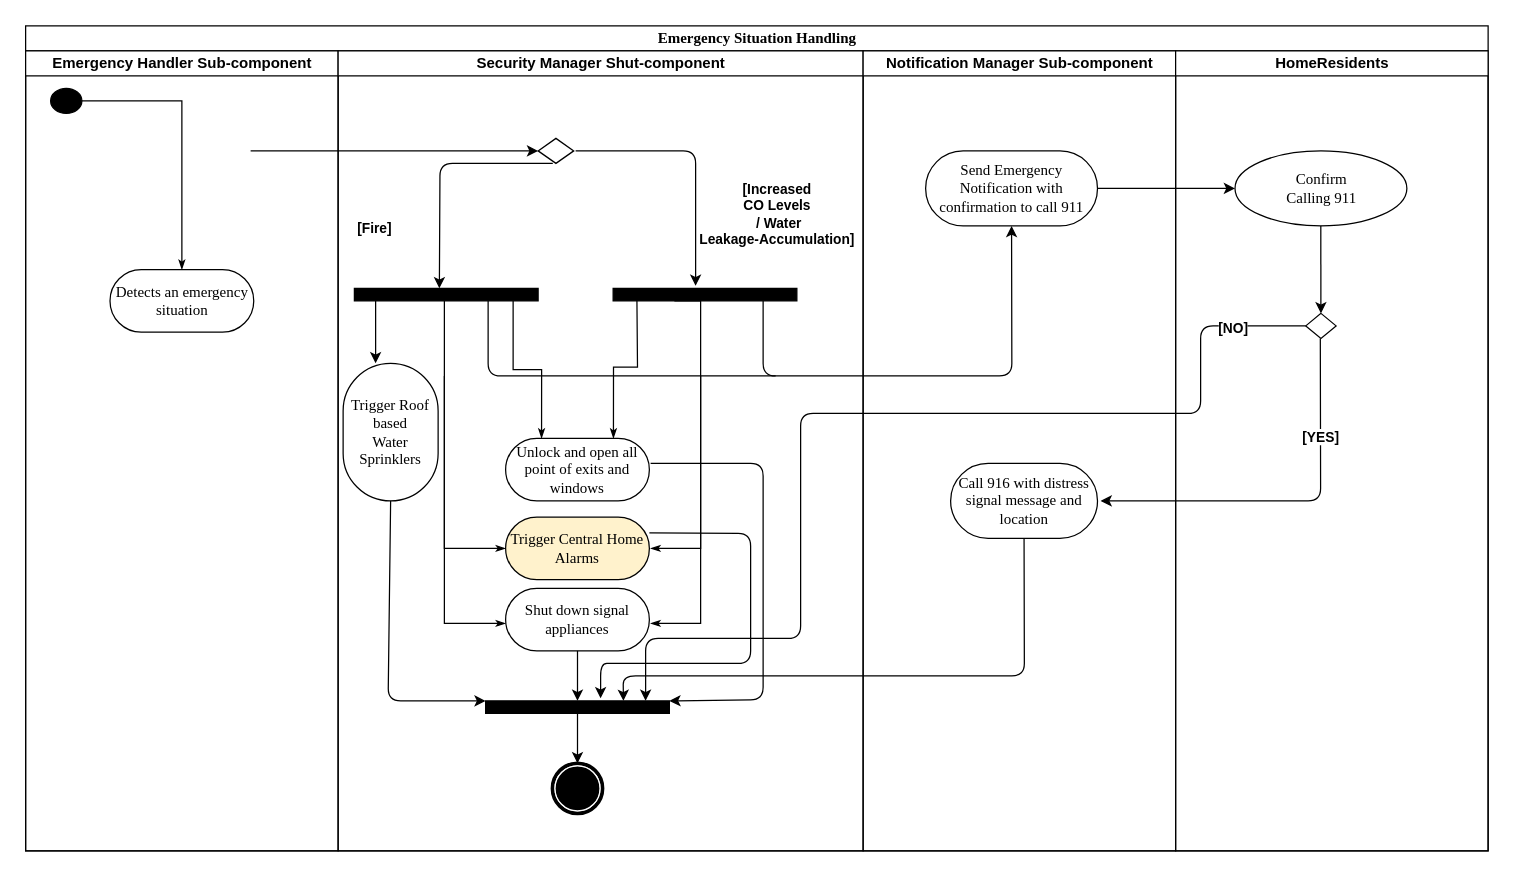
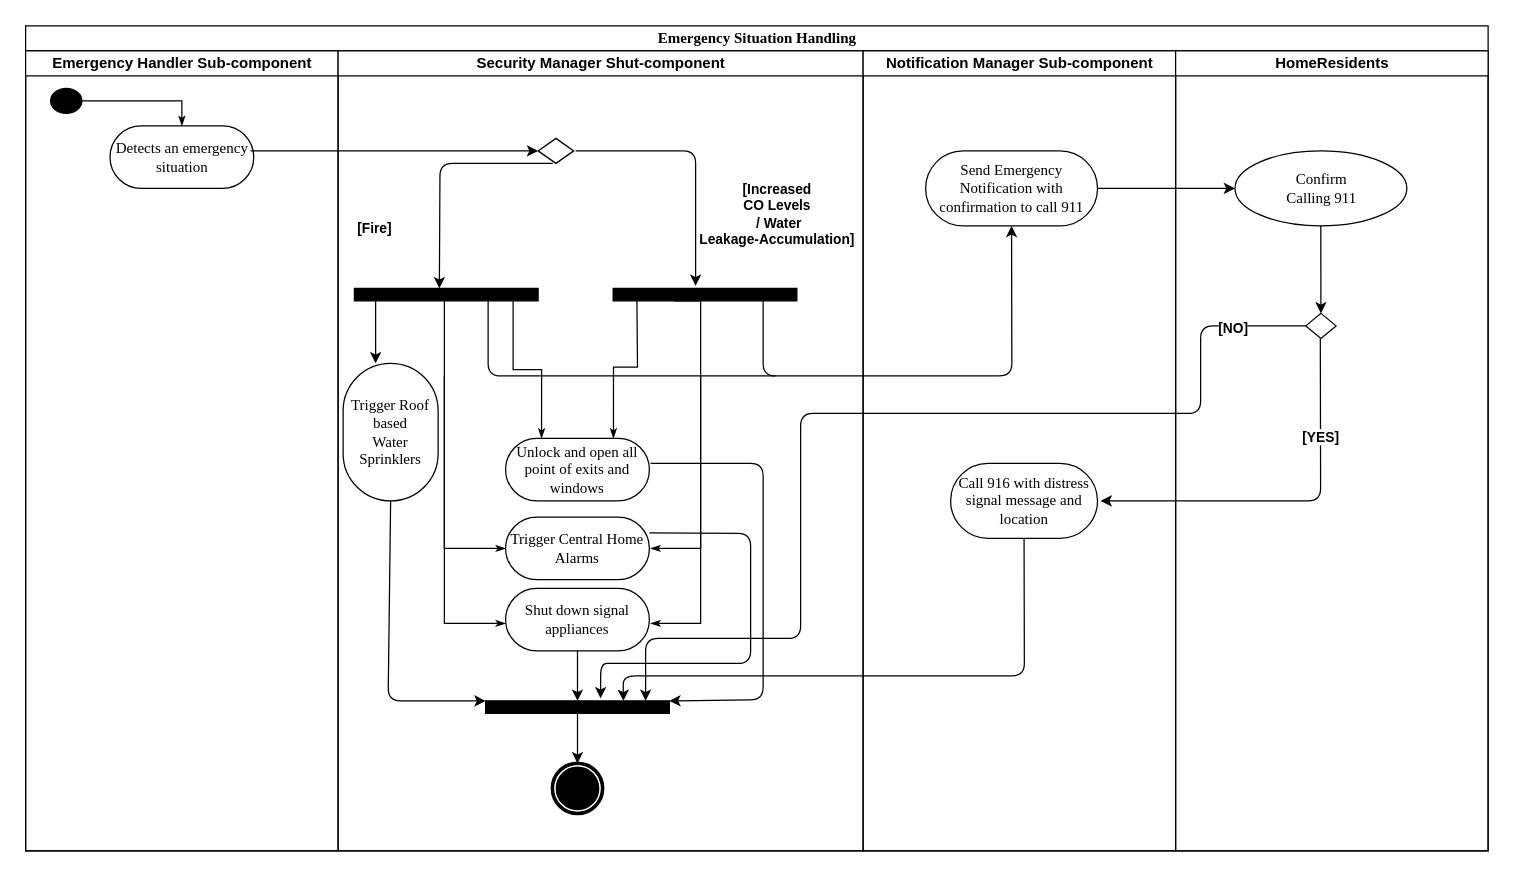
  <mxCell id="0" />
  <mxCell id="1" parent="0" />
  <mxCell id="2" value="Emergency Situation Handling" style="swimlane;html=1;childLayout=stackLayout;startSize=20;rounded=0;shadow=0;comic=0;labelBackgroundColor=none;strokeWidth=1;fontFamily=Verdana;fontSize=12;align=center;" vertex="1" parent="1"><mxGeometry x="20" y="20" width="1170" height="660" as="geometry" /></mxCell>
  <mxCell id="3" value="Emergency Handler Sub-component" style="swimlane;html=1;startSize=20;" vertex="1" parent="2"><mxGeometry y="20" width="250" height="640" as="geometry" /></mxCell>
  <mxCell id="4" style="edgeStyle=orthogonalEdgeStyle;rounded=0;html=1;labelBackgroundColor=none;startArrow=none;startFill=0;startSize=5;endArrow=classicThin;endFill=1;endSize=5;jettySize=auto;orthogonalLoop=1;strokeWidth=1;fontFamily=Verdana;fontSize=12" edge="1" parent="3" source="5" target="6"><mxGeometry relative="1" as="geometry" /></mxCell>
  <mxCell id="5" value="" style="ellipse;whiteSpace=wrap;html=1;rounded=0;shadow=0;comic=0;labelBackgroundColor=none;strokeWidth=1;fillColor=#000000;fontFamily=Verdana;fontSize=12;align=center;" vertex="1" parent="3"><mxGeometry x="20" y="30" width="25" height="20" as="geometry" /></mxCell>
- <mxCell id="6" value="Detects an emergency situation" style="rounded=1;whiteSpace=wrap;html=1;shadow=0;comic=0;labelBackgroundColor=none;strokeWidth=1;fontFamily=Verdana;fontSize=12;align=center;arcSize=50;" vertex="1" parent="3"><mxGeometry x="67.5" y="175" width="115" height="50" as="geometry" /></mxCell>
+ <mxCell id="6" value="Detects an emergency situation" style="rounded=1;whiteSpace=wrap;html=1;shadow=0;comic=0;labelBackgroundColor=none;strokeWidth=1;fontFamily=Verdana;fontSize=12;align=center;arcSize=50;" vertex="1" parent="3"><mxGeometry x="67.5" y="60" width="115" height="50" as="geometry" /></mxCell>
  <mxCell id="7" value="Security Manager Shut-component" style="swimlane;html=1;startSize=20;" vertex="1" parent="2"><mxGeometry x="250" y="20" width="420" height="640" as="geometry" /></mxCell>
  <mxCell id="8" style="edgeStyle=none;rounded=0;html=1;labelBackgroundColor=none;startArrow=none;startFill=0;startSize=5;endArrow=classicThin;endFill=1;endSize=5;jettySize=auto;orthogonalLoop=1;strokeWidth=1;fontFamily=Verdana;fontSize=12" edge="1" parent="7"><mxGeometry relative="1" as="geometry"><mxPoint x="125.5" y="480" as="sourcePoint" /></mxGeometry></mxCell>
  <mxCell id="9" value="&lt;b&gt;[Fire]&lt;/b&gt;" style="edgeLabel;html=1;align=center;verticalAlign=middle;resizable=0;points=[];" vertex="1" connectable="0" parent="7"><mxGeometry x="-80" y="140" as="geometry"><mxPoint x="108" y="1" as="offset" /></mxGeometry></mxCell>
  <mxCell id="10" value="" style="endArrow=classic;html=1;" edge="1" parent="7"><mxGeometry width="50" height="50" relative="1" as="geometry"><mxPoint x="30" y="200" as="sourcePoint" /><mxPoint x="30" y="250" as="targetPoint" /></mxGeometry></mxCell>
  <mxCell id="11" value="Trigger Roof based &lt;br&gt;Water &lt;br&gt;Sprinklers" style="rounded=1;whiteSpace=wrap;html=1;shadow=0;comic=0;labelBackgroundColor=none;strokeWidth=1;fontFamily=Verdana;fontSize=12;align=center;arcSize=50;" vertex="1" parent="7"><mxGeometry x="4" y="250" width="76" height="110" as="geometry" /></mxCell>
  <mxCell id="12" style="edgeStyle=none;rounded=0;html=1;labelBackgroundColor=none;startArrow=none;startFill=0;startSize=5;endArrow=classicThin;endFill=1;endSize=5;jettySize=auto;orthogonalLoop=1;strokeWidth=1;fontFamily=Verdana;fontSize=12" edge="1" parent="7"><mxGeometry relative="1" as="geometry"><mxPoint x="113.55" y="420" as="sourcePoint" /></mxGeometry></mxCell>
  <mxCell id="13" style="edgeStyle=none;rounded=0;html=1;dashed=1;labelBackgroundColor=none;startArrow=none;startFill=0;startSize=5;endArrow=oval;endFill=0;endSize=5;jettySize=auto;orthogonalLoop=1;strokeWidth=1;fontFamily=Verdana;fontSize=12" edge="1" parent="7"><mxGeometry relative="1" as="geometry"><mxPoint x="101.793" y="480" as="targetPoint" /></mxGeometry></mxCell>
  <mxCell id="14" style="edgeStyle=none;rounded=0;html=1;dashed=1;labelBackgroundColor=none;startArrow=none;startFill=0;startSize=5;endArrow=oval;endFill=0;endSize=5;jettySize=auto;orthogonalLoop=1;strokeWidth=1;fontFamily=Verdana;fontSize=12" edge="1" parent="7"><mxGeometry relative="1" as="geometry"><mxPoint x="125" y="529.167" as="targetPoint" /></mxGeometry></mxCell>
  <mxCell id="15" style="edgeStyle=orthogonalEdgeStyle;rounded=0;html=1;labelBackgroundColor=none;startArrow=none;startFill=0;startSize=5;endArrow=classicThin;endFill=1;endSize=5;jettySize=auto;orthogonalLoop=1;strokeWidth=1;fontFamily=Verdana;fontSize=12;entryX=0.25;entryY=0;entryDx=0;entryDy=0;" edge="1" parent="7" target="23"><mxGeometry relative="1" as="geometry"><mxPoint x="140" y="200" as="sourcePoint" /><mxPoint x="177" y="360" as="targetPoint" /><Array as="points"><mxPoint x="140" y="202" /><mxPoint x="140" y="255" /><mxPoint x="163" y="255" /></Array></mxGeometry></mxCell>
  <mxCell id="16" style="edgeStyle=orthogonalEdgeStyle;rounded=0;html=1;labelBackgroundColor=none;startArrow=none;startFill=0;startSize=5;endArrow=classicThin;endFill=1;endSize=5;jettySize=auto;orthogonalLoop=1;strokeWidth=1;fontFamily=Verdana;fontSize=12;entryX=0;entryY=0.5;entryDx=0;entryDy=0;" edge="1" parent="7" target="25"><mxGeometry relative="1" as="geometry"><mxPoint x="85" y="200" as="sourcePoint" /><mxPoint x="107.75" y="310" as="targetPoint" /><Array as="points"><mxPoint x="85" y="398" /></Array></mxGeometry></mxCell>
  <mxCell id="17" style="edgeStyle=orthogonalEdgeStyle;rounded=0;html=1;labelBackgroundColor=none;startArrow=none;startFill=0;startSize=5;endArrow=classicThin;endFill=1;endSize=5;jettySize=auto;orthogonalLoop=1;strokeWidth=1;fontFamily=Verdana;fontSize=12;entryX=0;entryY=0.5;entryDx=0;entryDy=0;" edge="1" parent="7"><mxGeometry relative="1" as="geometry"><mxPoint x="85" y="260" as="sourcePoint" /><mxPoint x="134" y="458" as="targetPoint" /><Array as="points"><mxPoint x="85" y="458" /></Array></mxGeometry></mxCell>
  <mxCell id="18" value="" style="endArrow=none;html=1;" edge="1" parent="7"><mxGeometry width="50" height="50" relative="1" as="geometry"><mxPoint x="350" y="260" as="sourcePoint" /><mxPoint x="120" y="200" as="targetPoint" /><Array as="points"><mxPoint x="120" y="260" /></Array></mxGeometry></mxCell>
  <mxCell id="19" value="" style="endArrow=classic;html=1;exitX=0.5;exitY=1;exitDx=0;exitDy=0;entryX=0;entryY=0;entryDx=0;entryDy=0;" edge="1" parent="7" source="11" target="30"><mxGeometry width="50" height="50" relative="1" as="geometry"><mxPoint x="13" y="440" as="sourcePoint" /><mxPoint x="63" y="390" as="targetPoint" /><Array as="points"><mxPoint x="40" y="520" /></Array></mxGeometry></mxCell>
  <mxCell id="20" value="" style="whiteSpace=wrap;html=1;rounded=0;shadow=0;comic=0;labelBackgroundColor=none;strokeWidth=1;fillColor=#000000;fontFamily=Verdana;fontSize=12;align=center;rotation=0;" vertex="1" parent="7"><mxGeometry x="13" y="190" width="147" height="10" as="geometry" /></mxCell>
  <mxCell id="21" value="" style="rhombus;whiteSpace=wrap;html=1;" vertex="1" parent="7"><mxGeometry x="160" y="70" width="28.5" height="20" as="geometry" /></mxCell>
  <mxCell id="22" value="Shut down signal appliances" style="rounded=1;whiteSpace=wrap;html=1;shadow=0;comic=0;labelBackgroundColor=none;strokeWidth=1;fontFamily=Verdana;fontSize=12;align=center;arcSize=50;" vertex="1" parent="7"><mxGeometry x="134" y="430" width="115" height="50" as="geometry" /></mxCell>
  <mxCell id="23" value="Unlock and open all point of exits and windows" style="rounded=1;whiteSpace=wrap;html=1;shadow=0;comic=0;labelBackgroundColor=none;strokeWidth=1;fontFamily=Verdana;fontSize=12;align=center;arcSize=50;" vertex="1" parent="7"><mxGeometry x="134" y="310" width="115" height="50" as="geometry" /></mxCell>
  <mxCell id="24" style="edgeStyle=orthogonalEdgeStyle;rounded=0;html=1;labelBackgroundColor=none;startArrow=none;startFill=0;startSize=5;endArrow=classicThin;endFill=1;endSize=5;jettySize=auto;orthogonalLoop=1;strokeWidth=1;fontFamily=Verdana;fontSize=12;entryX=0.75;entryY=0;entryDx=0;entryDy=0;" edge="1" parent="7" target="23"><mxGeometry relative="1" as="geometry"><mxPoint x="239" y="195" as="sourcePoint" /><mxPoint x="258.22" y="320" as="targetPoint" /></mxGeometry></mxCell>
- <mxCell id="25" value="Trigger Central Home Alarms" style="rounded=1;whiteSpace=wrap;html=1;shadow=0;comic=0;labelBackgroundColor=none;strokeWidth=1;fontFamily=Verdana;fontSize=12;align=center;arcSize=50;fillColor=#fff2cc;" vertex="1" parent="7"><mxGeometry x="134" y="373" width="115" height="50" as="geometry" /></mxCell>
+ <mxCell id="25" value="Trigger Central Home Alarms" style="rounded=1;whiteSpace=wrap;html=1;shadow=0;comic=0;labelBackgroundColor=none;strokeWidth=1;fontFamily=Verdana;fontSize=12;align=center;arcSize=50;" vertex="1" parent="7"><mxGeometry x="134" y="373" width="115" height="50" as="geometry" /></mxCell>
  <mxCell id="26" style="edgeStyle=orthogonalEdgeStyle;rounded=0;html=1;labelBackgroundColor=none;startArrow=none;startFill=0;startSize=5;endArrow=classicThin;endFill=1;endSize=5;jettySize=auto;orthogonalLoop=1;strokeWidth=1;fontFamily=Verdana;fontSize=12;" edge="1" parent="7"><mxGeometry relative="1" as="geometry"><mxPoint x="269" y="200" as="sourcePoint" /><mxPoint x="250" y="398" as="targetPoint" /><Array as="points"><mxPoint x="290" y="200" /><mxPoint x="290" y="398" /></Array></mxGeometry></mxCell>
  <mxCell id="27" value="" style="endArrow=classic;html=1;exitX=0.5;exitY=1;exitDx=0;exitDy=0;entryX=0.5;entryY=0;entryDx=0;entryDy=0;" edge="1" parent="7"><mxGeometry width="50" height="50" relative="1" as="geometry"><mxPoint x="171.75" y="90" as="sourcePoint" /><mxPoint x="81" y="190" as="targetPoint" /><Array as="points"><mxPoint x="81.5" y="90" /></Array></mxGeometry></mxCell>
  <mxCell id="28" value="&lt;b&gt;[Increased &lt;br&gt;CO Levels&lt;br&gt;&amp;nbsp;/ Water &lt;br&gt;Leakage-Accumulation]&lt;/b&gt;" style="edgeLabel;html=1;align=center;verticalAlign=middle;resizable=0;points=[];" vertex="1" connectable="0" parent="27"><mxGeometry x="-0.286" relative="1" as="geometry"><mxPoint x="246.25" y="40" as="offset" /></mxGeometry></mxCell>
  <mxCell id="29" style="edgeStyle=orthogonalEdgeStyle;rounded=0;html=1;labelBackgroundColor=none;startArrow=none;startFill=0;startSize=5;endArrow=classicThin;endFill=1;endSize=5;jettySize=auto;orthogonalLoop=1;strokeWidth=1;fontFamily=Verdana;fontSize=12;" edge="1" parent="7"><mxGeometry relative="1" as="geometry"><mxPoint x="290" y="260" as="sourcePoint" /><mxPoint x="250" y="458" as="targetPoint" /><Array as="points"><mxPoint x="290" y="260" /><mxPoint x="290" y="458" /></Array></mxGeometry></mxCell>
  <mxCell id="30" value="" style="whiteSpace=wrap;html=1;rounded=0;shadow=0;comic=0;labelBackgroundColor=none;strokeWidth=1;fillColor=#000000;fontFamily=Verdana;fontSize=12;align=center;rotation=0;" vertex="1" parent="7"><mxGeometry x="118" y="520" width="147" height="10" as="geometry" /></mxCell>
  <mxCell id="31" value="" style="endArrow=classic;html=1;exitX=0.5;exitY=1;exitDx=0;exitDy=0;entryX=0.5;entryY=0;entryDx=0;entryDy=0;" edge="1" parent="7" target="32" source="30"><mxGeometry width="50" height="50" relative="1" as="geometry"><mxPoint x="191.25" y="540" as="sourcePoint" /><mxPoint x="102.5" y="540" as="targetPoint" /></mxGeometry></mxCell>
  <mxCell id="32" value="" style="shape=mxgraph.bpmn.shape;html=1;verticalLabelPosition=bottom;labelBackgroundColor=#ffffff;verticalAlign=top;perimeter=ellipsePerimeter;outline=end;symbol=terminate;rounded=0;shadow=0;comic=0;strokeWidth=1;fontFamily=Verdana;fontSize=12;align=center;" vertex="1" parent="7"><mxGeometry x="171.5" y="570" width="40" height="40" as="geometry" /></mxCell>
  <mxCell id="33" value="" style="whiteSpace=wrap;html=1;rounded=0;shadow=0;comic=0;labelBackgroundColor=none;strokeWidth=1;fillColor=#000000;fontFamily=Verdana;fontSize=12;align=center;rotation=0;" vertex="1" parent="7"><mxGeometry x="220" y="190" width="147" height="10" as="geometry" /></mxCell>
  <mxCell id="34" value="" style="endArrow=classic;html=1;entryX=0.5;entryY=1;entryDx=0;entryDy=0;" edge="1" parent="7" target="40"><mxGeometry width="50" height="50" relative="1" as="geometry"><mxPoint x="340" y="200" as="sourcePoint" /><mxPoint x="340" y="270" as="targetPoint" /><Array as="points"><mxPoint x="340" y="260" /><mxPoint x="539" y="260" /></Array></mxGeometry></mxCell>
  <mxCell id="35" value="" style="endArrow=classic;html=1;exitX=1;exitY=0.25;exitDx=0;exitDy=0;" edge="1" parent="7" source="25"><mxGeometry width="50" height="50" relative="1" as="geometry"><mxPoint x="360" y="470" as="sourcePoint" /><mxPoint x="210" y="518" as="targetPoint" /><Array as="points"><mxPoint x="330" y="386" /><mxPoint x="330" y="490" /><mxPoint x="230" y="490" /><mxPoint x="210" y="490" /></Array></mxGeometry></mxCell>
  <mxCell id="36" value="" style="endArrow=classic;html=1;exitX=0.5;exitY=1;exitDx=0;exitDy=0;entryX=0.5;entryY=0;entryDx=0;entryDy=0;" edge="1" parent="7" source="22" target="30"><mxGeometry width="50" height="50" relative="1" as="geometry"><mxPoint x="360" y="470" as="sourcePoint" /><mxPoint x="155" y="520" as="targetPoint" /></mxGeometry></mxCell>
  <mxCell id="37" value="" style="endArrow=classic;html=1;entryX=0;entryY=0.5;entryDx=0;entryDy=0;" edge="1" parent="2" target="21"><mxGeometry width="50" height="50" relative="1" as="geometry"><mxPoint x="180" y="100" as="sourcePoint" /><mxPoint x="232.5" y="80" as="targetPoint" /></mxGeometry></mxCell>
  <mxCell id="38" value="Notification Manager Sub-component" style="swimlane;html=1;startSize=20;" vertex="1" parent="2"><mxGeometry x="670" y="20" width="250" height="640" as="geometry" /></mxCell>
  <mxCell id="39" value="Call 916 with distress signal message and location" style="rounded=1;whiteSpace=wrap;html=1;shadow=0;comic=0;labelBackgroundColor=none;strokeWidth=1;fontFamily=Verdana;fontSize=12;align=center;arcSize=50;" vertex="1" parent="38"><mxGeometry x="70" y="330" width="117.5" height="60" as="geometry" /></mxCell>
  <mxCell id="40" value="Send Emergency Notification with confirmation to call 911" style="rounded=1;whiteSpace=wrap;html=1;shadow=0;comic=0;labelBackgroundColor=none;strokeWidth=1;fontFamily=Verdana;fontSize=12;align=center;arcSize=50;" vertex="1" parent="38"><mxGeometry x="50" y="80" width="137.5" height="60" as="geometry" /></mxCell>
  <mxCell id="41" value="" style="endArrow=classic;html=1;entryX=0;entryY=0.5;entryDx=0;entryDy=0;" edge="1" parent="38" target="45"><mxGeometry width="50" height="50" relative="1" as="geometry"><mxPoint x="187.5" y="110" as="sourcePoint" /><mxPoint x="237.5" y="60" as="targetPoint" /></mxGeometry></mxCell>
  <mxCell id="42" value="HomeResidents" style="swimlane;html=1;startSize=20;" vertex="1" parent="2"><mxGeometry x="920" y="20" width="250" height="640" as="geometry" /></mxCell>
  <mxCell id="43" value="" style="endArrow=classic;html=1;" edge="1" parent="42"><mxGeometry width="50" height="50" relative="1" as="geometry"><mxPoint x="115.75" y="230" as="sourcePoint" /><mxPoint x="-60" y="360" as="targetPoint" /><Array as="points"><mxPoint x="116" y="360" /></Array></mxGeometry></mxCell>
  <mxCell id="44" value="&lt;b&gt;[YES]&lt;/b&gt;" style="edgeLabel;html=1;align=center;verticalAlign=middle;resizable=0;points=[];" vertex="1" connectable="0" parent="43"><mxGeometry x="-0.486" relative="1" as="geometry"><mxPoint as="offset" /></mxGeometry></mxCell>
  <mxCell id="45" value="Confirm &lt;br&gt;Calling 911" style="ellipse;whiteSpace=wrap;html=1;shadow=0;comic=0;labelBackgroundColor=none;strokeWidth=1;fontFamily=Verdana;fontSize=12;align=center;arcSize=50;" vertex="1" parent="42"><mxGeometry x="47.5" y="80" width="137.5" height="60" as="geometry" /></mxCell>
  <mxCell id="46" value="" style="endArrow=classic;html=1;" edge="1" parent="42" target="47"><mxGeometry width="50" height="50" relative="1" as="geometry"><mxPoint x="116.13" y="140" as="sourcePoint" /><mxPoint x="704.13" y="280" as="targetPoint" /></mxGeometry></mxCell>
  <mxCell id="47" value="" style="rhombus;whiteSpace=wrap;html=1;" vertex="1" parent="42"><mxGeometry x="104.13" y="210" width="24.25" height="20" as="geometry" /></mxCell>
  <mxCell id="48" value="" style="endArrow=classic;html=1;exitX=0;exitY=0.5;exitDx=0;exitDy=0;" edge="1" parent="2" source="47"><mxGeometry width="50" height="50" relative="1" as="geometry"><mxPoint x="1020" y="240" as="sourcePoint" /><mxPoint x="496" y="540" as="targetPoint" /><Array as="points"><mxPoint x="940" y="240" /><mxPoint x="940" y="310" /><mxPoint x="620" y="310" /><mxPoint x="620" y="490" /><mxPoint x="496" y="490" /></Array></mxGeometry></mxCell>
  <mxCell id="49" value="&lt;b&gt;[NO]&lt;/b&gt;" style="edgeLabel;html=1;align=center;verticalAlign=middle;resizable=0;points=[];" vertex="1" connectable="0" parent="48"><mxGeometry x="-0.857" y="1" relative="1" as="geometry"><mxPoint as="offset" /></mxGeometry></mxCell>
  <mxCell id="50" value="" style="endArrow=classic;html=1;exitX=0.5;exitY=1;exitDx=0;exitDy=0;entryX=0.75;entryY=0;entryDx=0;entryDy=0;" edge="1" parent="2" source="39" target="30"><mxGeometry width="50" height="50" relative="1" as="geometry"><mxPoint x="610" y="390" as="sourcePoint" /><mxPoint x="660" y="340" as="targetPoint" /><Array as="points"><mxPoint x="799" y="520" /><mxPoint x="478" y="520" /></Array></mxGeometry></mxCell>
  <mxCell id="51" value="" style="endArrow=classic;html=1;entryX=0.449;entryY=-0.2;entryDx=0;entryDy=0;entryPerimeter=0;" edge="1" parent="1" target="33"><mxGeometry width="50" height="50" relative="1" as="geometry"><mxPoint x="460" y="120" as="sourcePoint" /><mxPoint x="510" y="110" as="targetPoint" /><Array as="points"><mxPoint x="556" y="120" /></Array></mxGeometry></mxCell>
  <mxCell id="52" value="" style="endArrow=classic;html=1;entryX=1;entryY=0;entryDx=0;entryDy=0;" edge="1" parent="1" target="30"><mxGeometry width="50" height="50" relative="1" as="geometry"><mxPoint x="520" y="370" as="sourcePoint" /><mxPoint x="680" y="460" as="targetPoint" /><Array as="points"><mxPoint x="610" y="370" /><mxPoint x="610" y="559" /></Array></mxGeometry></mxCell>
